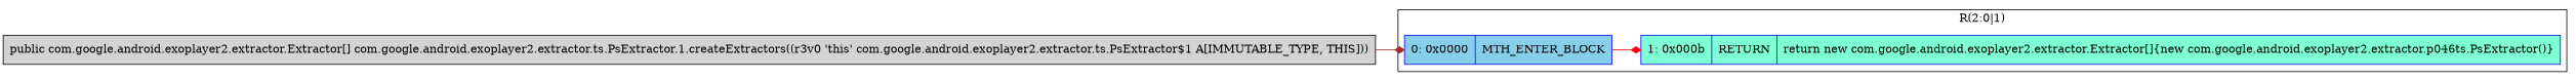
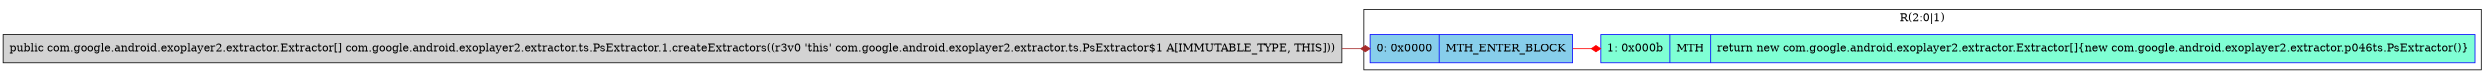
  digraph {
    rankdir=LR
    node [color=blue shape=record style=filled]
    edge [arrowhead=diamond]
    n1 [label="{0\:\ 0x0000|MTH_ENTER_BLOCK\l}" fillcolor=skyblue]
-   n2 [label="{1\:\ 0x000b|RETURN\l|return new com.google.android.exoplayer2.extractor.Extractor[]\{new com.google.android.exoplayer2.extractor.p046ts.PsExtractor()\}\l}" fillcolor=aquamarine]
+   n2 [label="{1\:\ 0x000b|MTH\l|return new com.google.android.exoplayer2.extractor.Extractor[]\{new com.google.android.exoplayer2.extractor.p046ts.PsExtractor()\}\l}" fillcolor=aquamarine]
    n3 [label="{public com.google.android.exoplayer2.extractor.Extractor[] com.google.android.exoplayer2.extractor.ts.PsExtractor.1.createExtractors((r3v0 'this' com.google.android.exoplayer2.extractor.ts.PsExtractor$1 A[IMMUTABLE_TYPE, THIS])) }" fillcolor=lightgrey color=""]
    subgraph cluster_1 {
      label="R(2:0|1)"
      n1
      n2
    }
    n1 -> n2 [color=red]
    n3 -> n1 [color=brown]
  }
